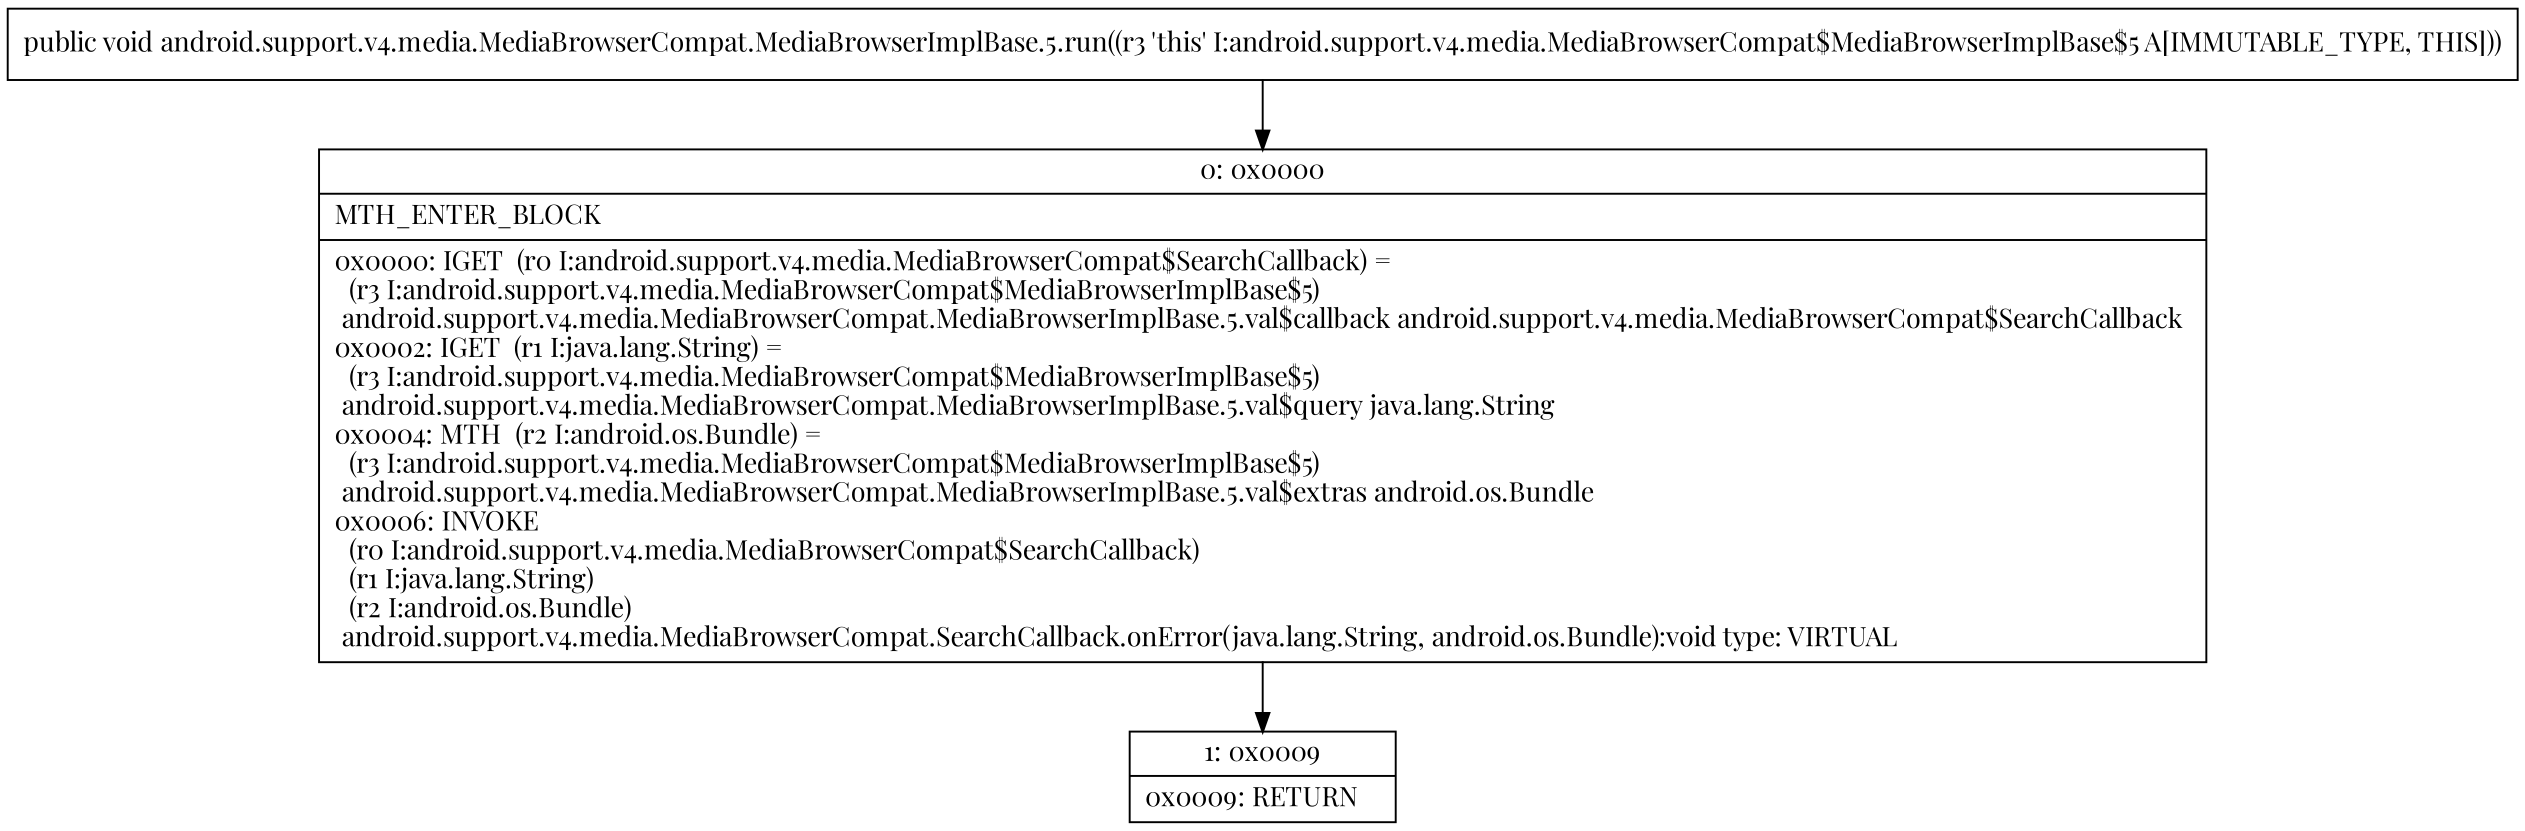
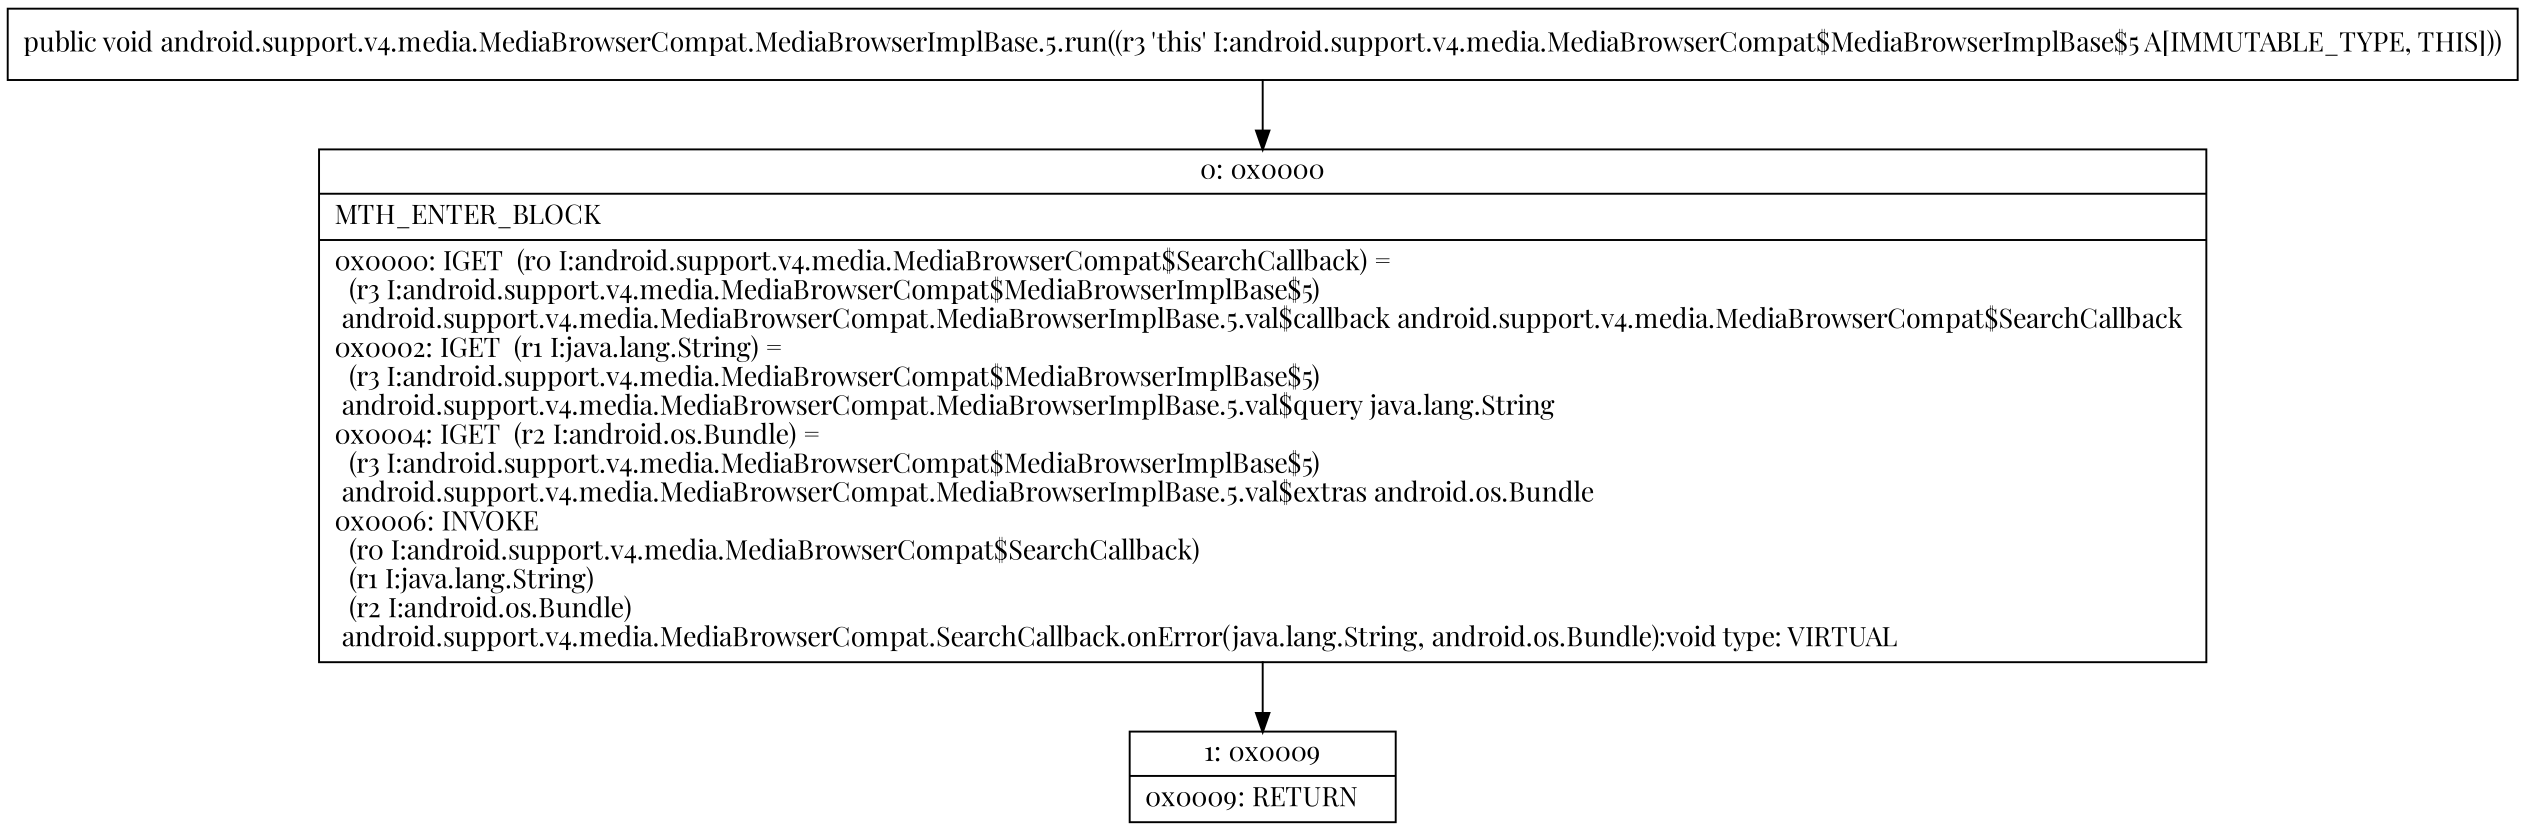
  digraph {
    fontname="Playfair Display"
    node [shape=record fontname="Playfair Display"]
    edge [fontname="Playfair Display"]
-   n1 [label="{0\:\ 0x0000|MTH_ENTER_BLOCK\l|0x0000: IGET  (r0 I:android.support.v4.media.MediaBrowserCompat$SearchCallback) = \l  (r3 I:android.support.v4.media.MediaBrowserCompat$MediaBrowserImplBase$5)\l android.support.v4.media.MediaBrowserCompat.MediaBrowserImplBase.5.val$callback android.support.v4.media.MediaBrowserCompat$SearchCallback \l0x0002: IGET  (r1 I:java.lang.String) = \l  (r3 I:android.support.v4.media.MediaBrowserCompat$MediaBrowserImplBase$5)\l android.support.v4.media.MediaBrowserCompat.MediaBrowserImplBase.5.val$query java.lang.String \l0x0004: MTH  (r2 I:android.os.Bundle) = \l  (r3 I:android.support.v4.media.MediaBrowserCompat$MediaBrowserImplBase$5)\l android.support.v4.media.MediaBrowserCompat.MediaBrowserImplBase.5.val$extras android.os.Bundle \l0x0006: INVOKE  \l  (r0 I:android.support.v4.media.MediaBrowserCompat$SearchCallback)\l  (r1 I:java.lang.String)\l  (r2 I:android.os.Bundle)\l android.support.v4.media.MediaBrowserCompat.SearchCallback.onError(java.lang.String, android.os.Bundle):void type: VIRTUAL \l}"]
+   n1 [label="{0\:\ 0x0000|MTH_ENTER_BLOCK\l|0x0000: IGET  (r0 I:android.support.v4.media.MediaBrowserCompat$SearchCallback) = \l  (r3 I:android.support.v4.media.MediaBrowserCompat$MediaBrowserImplBase$5)\l android.support.v4.media.MediaBrowserCompat.MediaBrowserImplBase.5.val$callback android.support.v4.media.MediaBrowserCompat$SearchCallback \l0x0002: IGET  (r1 I:java.lang.String) = \l  (r3 I:android.support.v4.media.MediaBrowserCompat$MediaBrowserImplBase$5)\l android.support.v4.media.MediaBrowserCompat.MediaBrowserImplBase.5.val$query java.lang.String \l0x0004: IGET  (r2 I:android.os.Bundle) = \l  (r3 I:android.support.v4.media.MediaBrowserCompat$MediaBrowserImplBase$5)\l android.support.v4.media.MediaBrowserCompat.MediaBrowserImplBase.5.val$extras android.os.Bundle \l0x0006: INVOKE  \l  (r0 I:android.support.v4.media.MediaBrowserCompat$SearchCallback)\l  (r1 I:java.lang.String)\l  (r2 I:android.os.Bundle)\l android.support.v4.media.MediaBrowserCompat.SearchCallback.onError(java.lang.String, android.os.Bundle):void type: VIRTUAL \l}"]
    n2 [label="{1\:\ 0x0009|0x0009: RETURN   \l}"]
    n3 [label="{public void android.support.v4.media.MediaBrowserCompat.MediaBrowserImplBase.5.run((r3 'this' I:android.support.v4.media.MediaBrowserCompat$MediaBrowserImplBase$5 A[IMMUTABLE_TYPE, THIS])) }"]
    n1 -> n2
    n3 -> n1
  }
